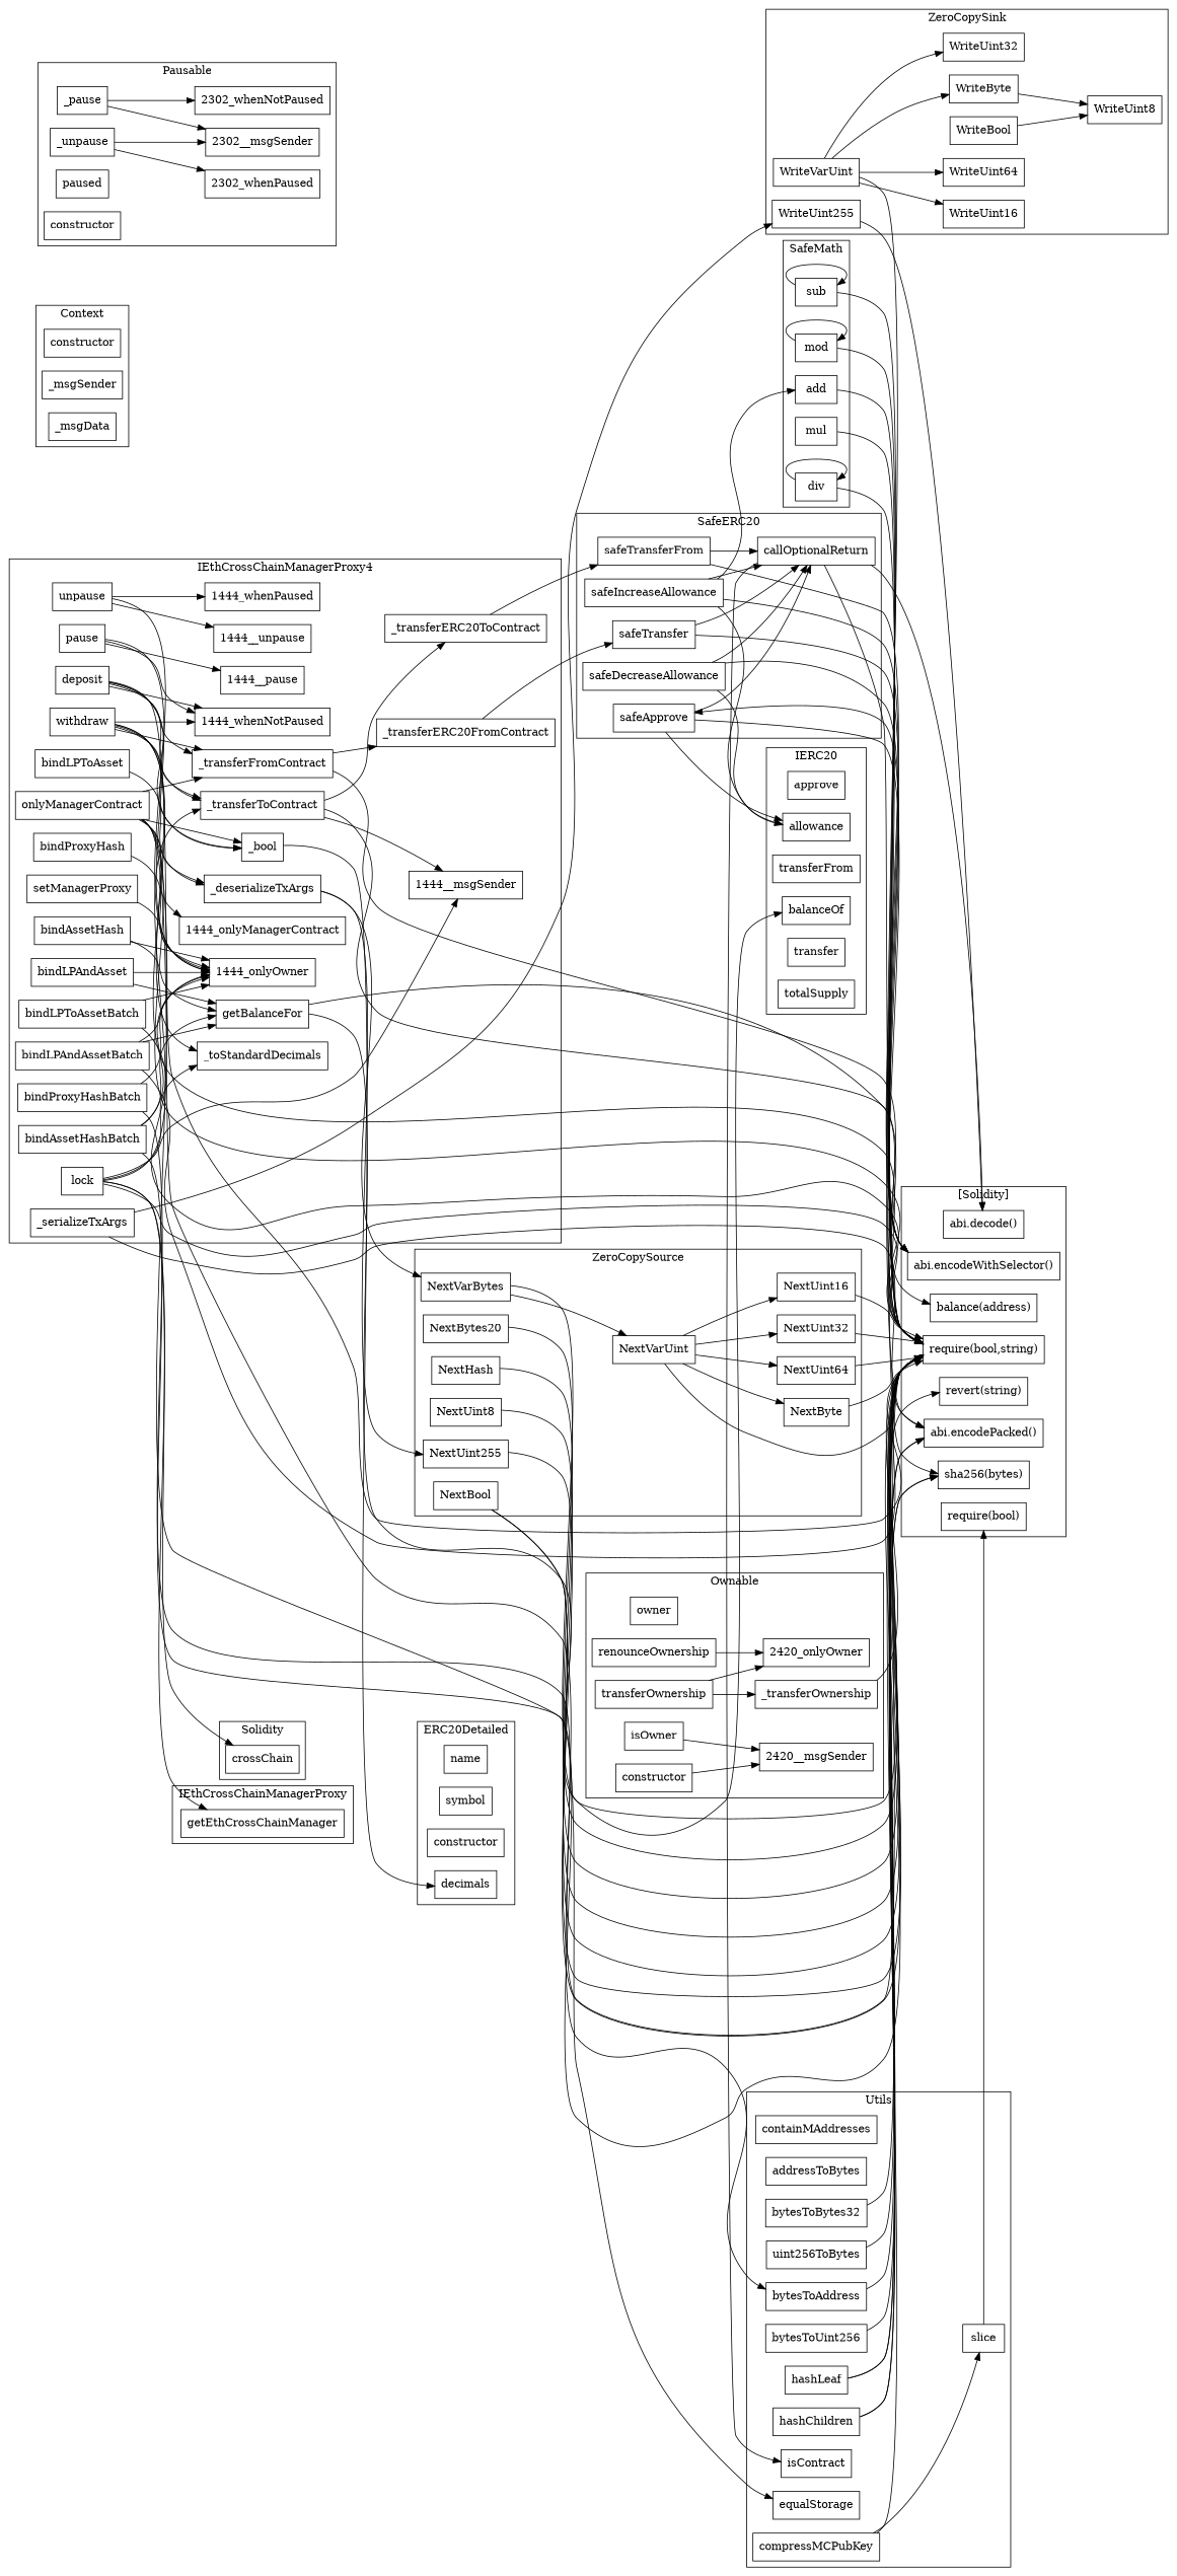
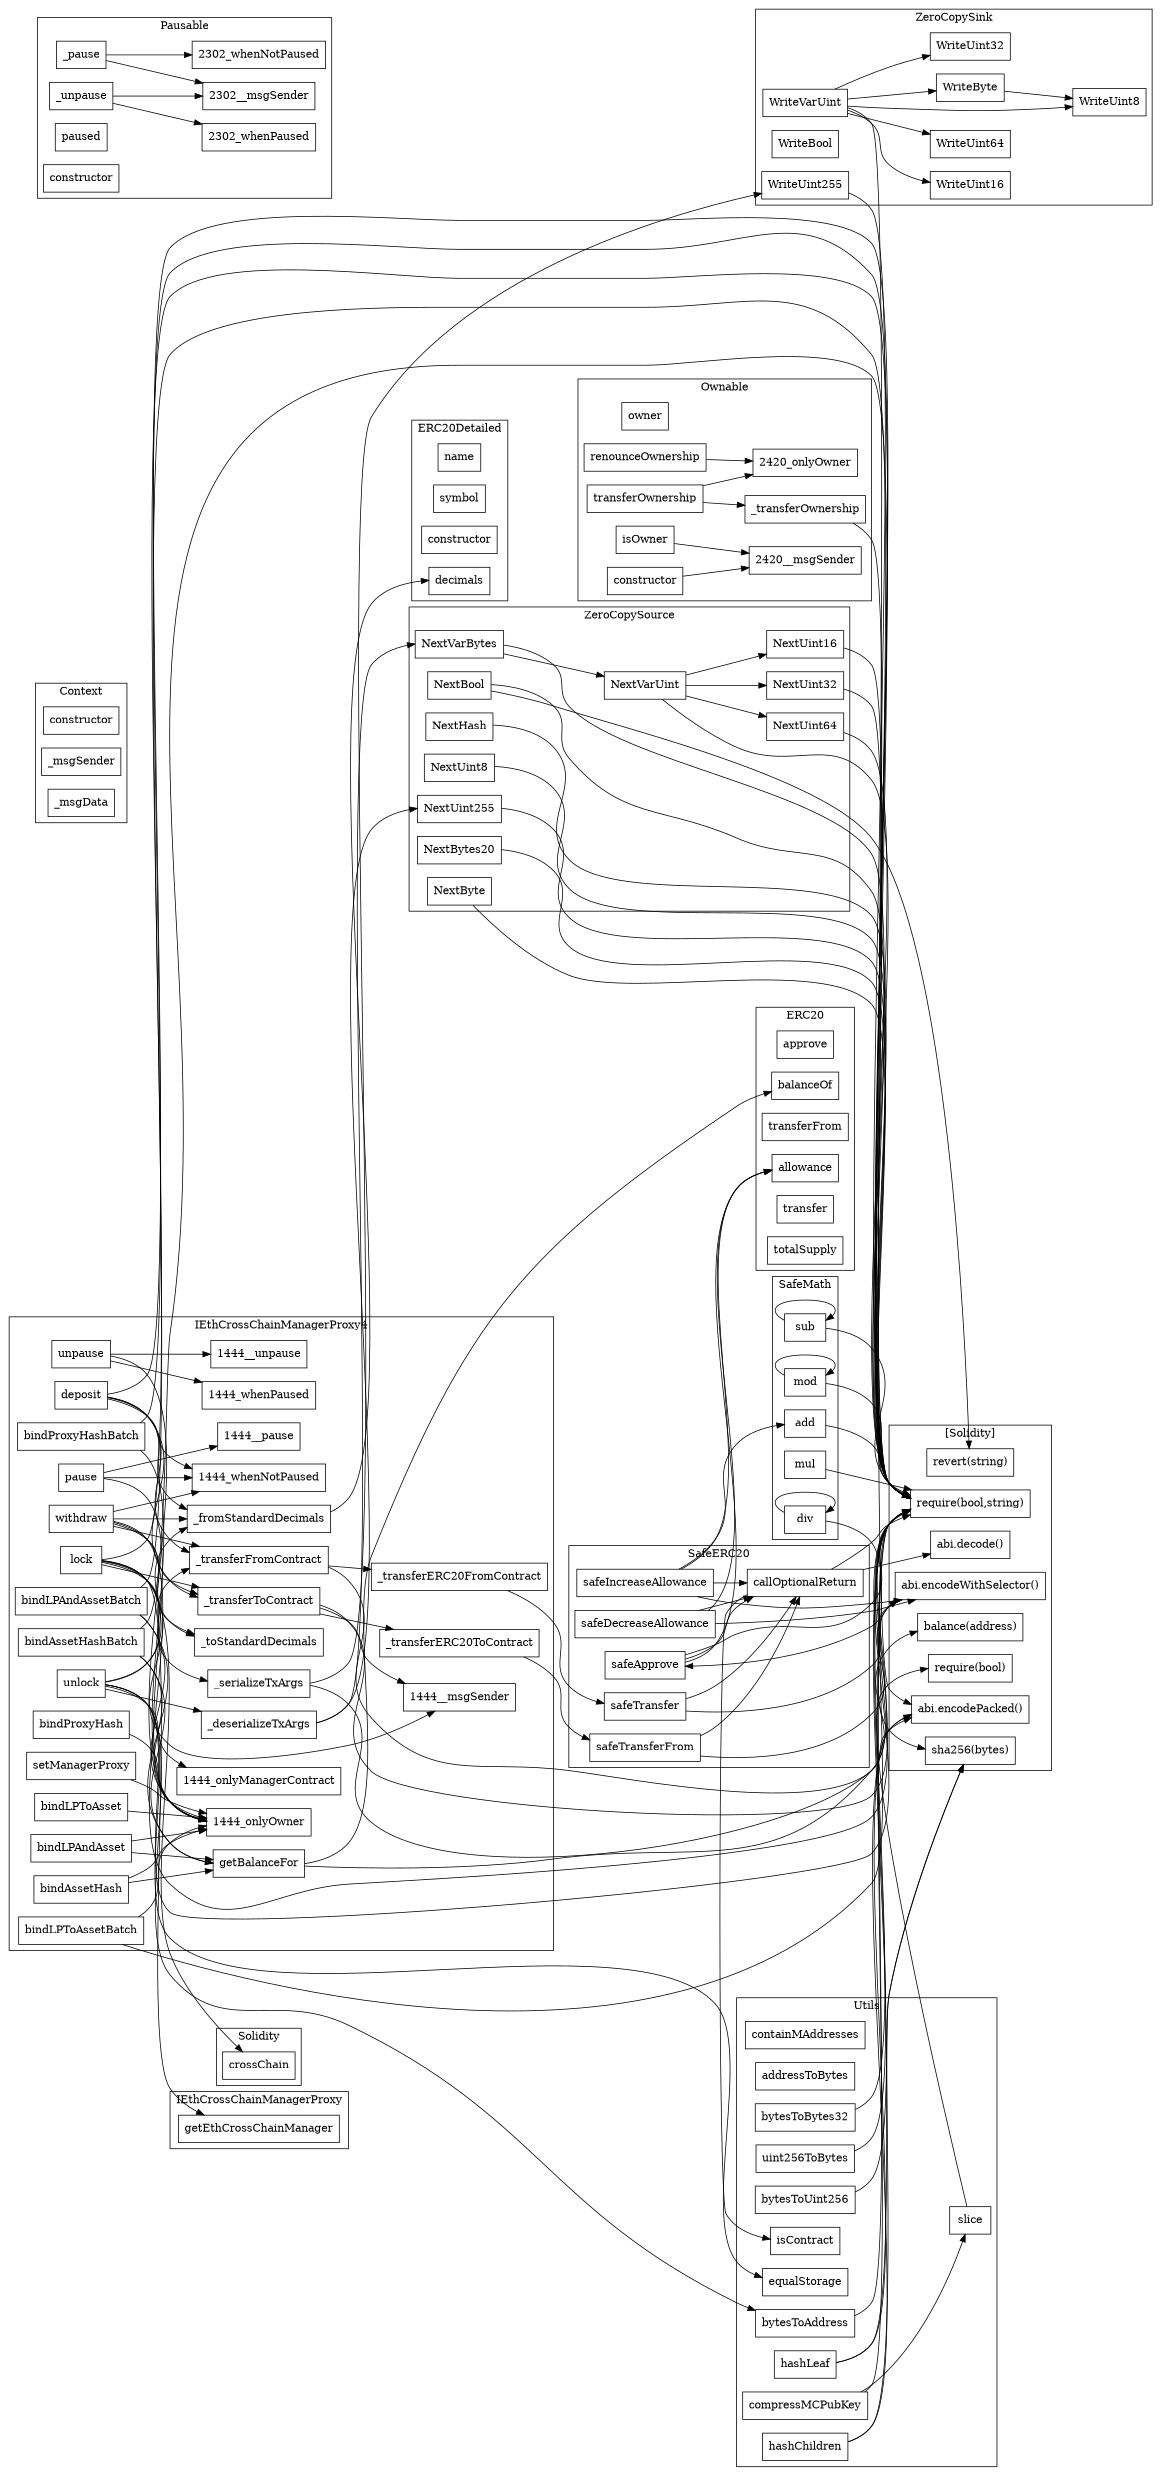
  strict digraph {
    rankdir=LR
    node [shape=box]
    n1 [label=div]
    n2 [label=sub]
    n3 [label=mod]
    n4 [label=add]
    n5 [label=mul]
    n6 [label=constructor]
    n7 [label=_msgSender]
    n8 [label=_msgData]
    n9 [label=WriteUint255]
    n10 [label=WriteByte]
    n11 [label=WriteUint8]
    n12 [label=WriteBool]
    n13 [label=WriteUint32]
    n14 [label=WriteUint16]
    n15 [label=WriteVarUint]
    n16 [label=WriteUint64]
    n17 [label=unpause]
    "1444_onlyOwner"
    "1444_whenPaused"
    "1444__unpause"
-   n21 [label=onlyManagerContract]
-   n22 [label=_bool]
+   n21 [label=unlock]
+   n22 [label=_fromStandardDecimals]
    n23 [label=_deserializeTxArgs]
    n24 [label=_transferFromContract]
    "1444_onlyManagerContract"
    n26 [label=_transferToContract]
    n27 [label=_transferERC20ToContract]
    "1444__msgSender"
    n29 [label=withdraw]
    n30 [label=_toStandardDecimals]
    "1444_whenNotPaused"
    n32 [label=bindLPToAssetBatch]
    n33 [label=lock]
    n34 [label=_serializeTxArgs]
    n35 [label=_transferERC20FromContract]
    n36 [label=setManagerProxy]
    n37 [label=bindLPAndAsset]
    n38 [label=getBalanceFor]
    n39 [label=deposit]
    n40 [label=pause]
    "1444__pause"
    n42 [label=bindLPToAsset]
    n43 [label=bindProxyHash]
    n44 [label=bindLPAndAssetBatch]
    n45 [label=bindProxyHashBatch]
    n46 [label=bindAssetHash]
    n47 [label=bindAssetHashBatch]
    n48 [label=approve]
    n49 [label=balanceOf]
    n50 [label=transferFrom]
    n51 [label=allowance]
    n52 [label=transfer]
    n53 [label=totalSupply]
    n54 [label=containMAddresses]
    n55 [label=addressToBytes]
    n56 [label=hashLeaf]
    n57 [label=hashChildren]
    n58 [label=compressMCPubKey]
    n59 [label=slice]
    n60 [label=bytesToBytes32]
    n61 [label=uint256ToBytes]
    n62 [label=bytesToAddress]
    n63 [label=equalStorage]
    n64 [label=isContract]
    n65 [label=bytesToUint256]
    n66 [label=callOptionalReturn]
    n67 [label=safeTransferFrom]
    n68 [label=safeIncreaseAllowance]
    n69 [label=safeTransfer]
    n70 [label=safeDecreaseAllowance]
    n71 [label=safeApprove]
    n72 [label=NextBytes20]
    n73 [label=NextBool]
    n74 [label=NextByte]
    n75 [label=NextVarUint]
    n76 [label=NextUint64]
    n77 [label=NextUint32]
    n78 [label=NextUint16]
    n79 [label=NextVarBytes]
    n80 [label=NextHash]
    n81 [label=NextUint8]
    n82 [label=NextUint255]
    n83 [label=name]
    n84 [label=symbol]
    n85 [label=constructor]
    n86 [label=decimals]
    n87 [label=owner]
    n88 [label=_transferOwnership]
    n89 [label=renounceOwnership]
    "2420_onlyOwner"
    n91 [label=transferOwnership]
    n92 [label=isOwner]
    "2420__msgSender"
    n94 [label=constructor]
    n95 [label=crossChain]
    n96 [label=getEthCrossChainManager]
    n97 [label=_pause]
    "2302__msgSender"
    "2302_whenNotPaused"
    n100 [label=_unpause]
    "2302_whenPaused"
    n102 [label=paused]
    n103 [label=constructor]
    "require(bool,string)"
    "abi.encodePacked()"
    "balance(address)"
    "sha256(bytes)"
    "require(bool)"
    "abi.decode()"
    "abi.encodeWithSelector()"
    "revert(string)"
    subgraph cluster_1 {
      label=SafeMath
      n1
      n2
      n3
      n4
      n5
    }
    subgraph cluster_2 {
      label=Context
      n6
      n7
      n8
    }
    subgraph cluster_3 {
      label=ZeroCopySink
      n9
      n10
      n11
      n12
      n13
      n14
      n15
      n16
    }
    subgraph cluster_4 {
      label=IEthCrossChainManagerProxy4
      n17
      "1444_onlyOwner"
      "1444_whenPaused"
      "1444__unpause"
      n21
      n22
      n23
      n24
      "1444_onlyManagerContract"
      n26
      n27
      "1444__msgSender"
      n29
      n30
      "1444_whenNotPaused"
      n32
      n33
      n34
      n35
      n36
      n37
      n38
      n39
      n40
      "1444__pause"
      n42
      n43
      n44
      n45
      n46
      n47
    }
    subgraph cluster_5 {
-     label=IERC20
+     label=ERC20
      n48
      n49
      n50
      n51
      n52
      n53
    }
    subgraph cluster_6 {
      label=Utils
      n54
      n55
      n56
      n57
      n58
      n59
      n60
      n61
      n62
      n63
      n64
      n65
    }
    subgraph cluster_7 {
      label=SafeERC20
      n66
      n67
      n68
      n69
      n70
      n71
    }
    subgraph cluster_8 {
      label=ZeroCopySource
      n72
      n73
      n74
      n75
      n76
      n77
      n78
      n79
      n80
      n81
      n82
    }
    subgraph cluster_9 {
      label=ERC20Detailed
      n83
      n84
      n85
      n86
    }
    subgraph cluster_10 {
      label=Ownable
      n87
      n88
      n89
      "2420_onlyOwner"
      n91
      n92
      "2420__msgSender"
      n94
    }
    subgraph cluster_11 {
      label=Solidity
      n95
    }
    subgraph cluster_12 {
      label=IEthCrossChainManagerProxy
      n96
    }
    subgraph cluster_13 {
      label=Pausable
      n97
      "2302__msgSender"
      "2302_whenNotPaused"
      n100
      "2302_whenPaused"
      n102
      n103
    }
    subgraph cluster_14 {
      label="[Solidity]"
      "require(bool,string)"
      "abi.encodePacked()"
      "balance(address)"
      "sha256(bytes)"
      "require(bool)"
      "abi.decode()"
      "abi.encodeWithSelector()"
      "revert(string)"
    }
    n1 -> n1
    n1 -> "sha256(bytes)"
    n2 -> n2
    n2 -> "require(bool,string)"
    n3 -> n3
    n3 -> "require(bool,string)"
    n4 -> "require(bool,string)"
    n5 -> "require(bool,string)"
-   n9 -> "abi.decode()"
+   n9 -> "require(bool,string)"
    n10 -> n11
    n15 -> n10
-   n12 -> n11
+   n15 -> n11
    n15 -> n13
    n15 -> n14
    n15 -> n16
    n15 -> "abi.encodePacked()"
    n17 -> "1444_onlyOwner"
    n17 -> "1444_whenPaused"
    n17 -> "1444__unpause"
    n21 -> n22
    n21 -> n23
    n21 -> n24
    n21 -> "1444_onlyManagerContract"
    n21 -> n62
    n21 -> n63
    n21 -> "require(bool,string)"
    n22 -> n86
    n23 -> n79
    n23 -> n82
    n24 -> n35
    n24 -> "require(bool,string)"
    n26 -> n27
    n26 -> "1444__msgSender"
    n26 -> "require(bool,string)"
    n27 -> n67
    n29 -> n22
    n29 -> n24
    n29 -> n26
    n29 -> n30
    n29 -> "1444_whenNotPaused"
    n29 -> "require(bool,string)"
    n32 -> "1444_onlyOwner"
    n32 -> "require(bool,string)"
    n33 -> n26
    n33 -> "1444__msgSender"
    n33 -> n30
+   n33 -> n34
    n33 -> n95
    n33 -> n96
    n33 -> "require(bool,string)"
    n34 -> n9
    n34 -> "abi.encodePacked()"
    n35 -> n69
    n36 -> "1444_onlyOwner"
    n37 -> "1444_onlyOwner"
    n37 -> n38
    n38 -> n49
    n38 -> "balance(address)"
    n39 -> n22
    n39 -> n24
    n39 -> n26
    n39 -> "1444_whenNotPaused"
    n39 -> "require(bool,string)"
    n40 -> "1444_onlyOwner"
    n40 -> "1444_whenNotPaused"
    n40 -> "1444__pause"
-   n42 -> n23
+   n42 -> "1444_onlyOwner"
    n43 -> "1444_onlyOwner"
    n44 -> "1444_onlyOwner"
    n44 -> n38
    n44 -> "require(bool,string)"
    n45 -> "1444_onlyOwner"
    n45 -> "require(bool,string)"
    n46 -> "1444_onlyOwner"
    n46 -> n38
    n47 -> "1444_onlyOwner"
    n47 -> n38
    n47 -> "require(bool,string)"
    n56 -> "abi.encodePacked()"
    n56 -> "sha256(bytes)"
    n57 -> "abi.encodePacked()"
    n57 -> "sha256(bytes)"
    n58 -> n59
    n58 -> "require(bool,string)"
    n59 -> "require(bool)"
    n60 -> "require(bool,string)"
    n61 -> "require(bool,string)"
    n62 -> "require(bool,string)"
    n65 -> "require(bool,string)"
    n66 -> n64
    n66 -> "require(bool,string)"
    n66 -> "abi.decode()"
    n67 -> n66
    n67 -> "abi.encodeWithSelector()"
    n68 -> n4
    n68 -> n51
    n68 -> n66
    n68 -> "abi.encodeWithSelector()"
    n69 -> n66
    n69 -> "abi.encodeWithSelector()"
    n70 -> n51
    n70 -> n66
    n70 -> "abi.encodeWithSelector()"
    n71 -> n51
    n71 -> n66
    n71 -> "require(bool,string)"
    n72 -> "require(bool,string)"
    n73 -> "require(bool,string)"
    n73 -> "revert(string)"
    n74 -> "require(bool,string)"
-   n75 -> n74
    n75 -> n76
    n75 -> n77
    n75 -> n78
    n75 -> "require(bool,string)"
    n76 -> "require(bool,string)"
    n77 -> "require(bool,string)"
    n78 -> "require(bool,string)"
    n79 -> n75
    n79 -> "require(bool,string)"
    n80 -> "require(bool,string)"
    n81 -> "require(bool,string)"
    n82 -> "require(bool,string)"
    n88 -> "require(bool,string)"
    n89 -> "2420_onlyOwner"
    n91 -> n88
    n91 -> "2420_onlyOwner"
    n92 -> "2420__msgSender"
    n94 -> "2420__msgSender"
    n97 -> "2302__msgSender"
    n97 -> "2302_whenNotPaused"
    n100 -> "2302__msgSender"
    n100 -> "2302_whenPaused"
    "abi.encodeWithSelector()" -> n71
  }
